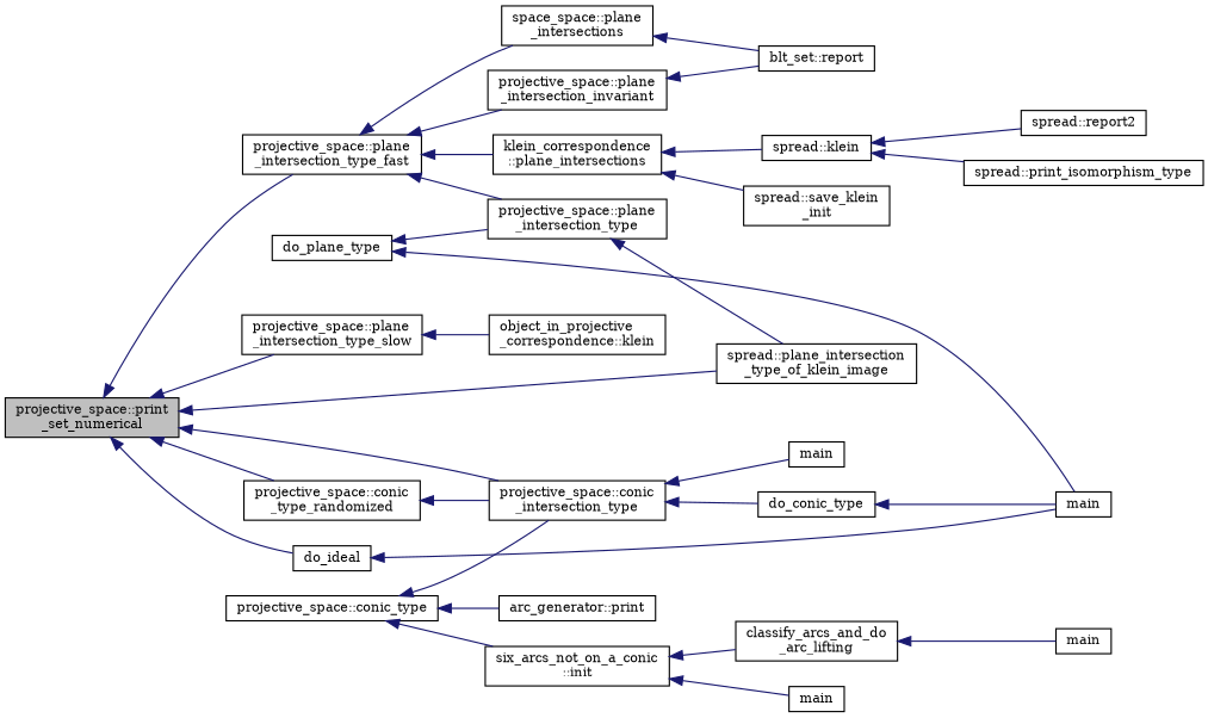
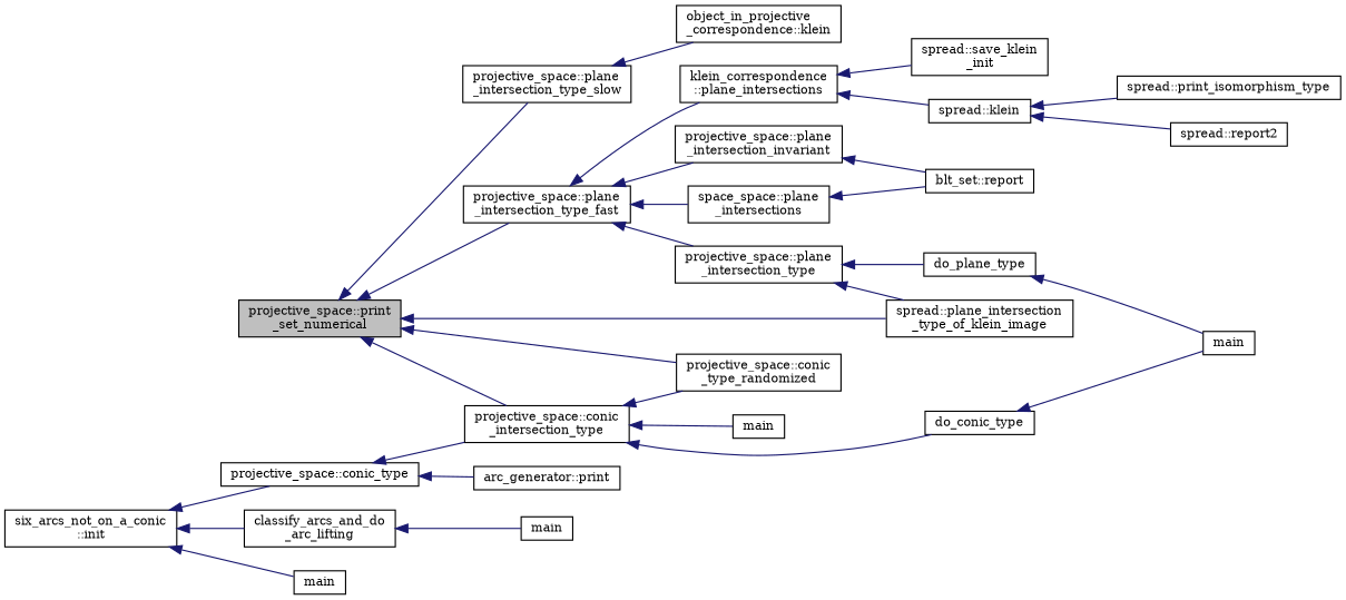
  digraph {
    fontname="DejaVu Serif"
    rankdir=LR
    node [color=black fillcolor=white fontname="DejaVu Serif" fontsize=10 shape=record style=filled]
    edge [color=midnightblue dir=back fontname="DejaVu Serif" fontsize=10 labelfontname=Helvetica labelfontsize=10 style=solid]
    n1 [fillcolor=grey75 fontcolor=black height=0.2 label="projective_space::print\l_set_numerical" width=0.4]
-   n2 [height=0.2 label=do_ideal width=0.4]
    n3 [height=0.2 label="projective_space::plane\l_intersection_type_slow" width=0.4]
    n4 [height=0.2 label="projective_space::plane\l_intersection_type_fast" width=0.4]
    n5 [height=0.2 label="spread::plane_intersection\l_type_of_klein_image" width=0.4]
    n6 [height=0.2 label="projective_space::conic\l_type_randomized" width=0.4]
    n7 [height=0.2 label="projective_space::conic\l_intersection_type" width=0.4]
    n8 [height=0.2 label=main width=0.4]
    n9 [height=0.2 label="object_in_projective\l_correspondence::klein" width=0.4]
    n10 [height=0.2 label="klein_correspondence\l::plane_intersections" width=0.4]
    n11 [height=0.2 label="projective_space::plane\l_intersection_invariant" width=0.4]
    n12 [height=0.2 label="projective_space::plane\l_intersection_type" width=0.4]
    n13 [height=0.2 label="space_space::plane\l_intersections" width=0.4]
    n14 [height=0.2 label="projective_space::conic_type" width=0.4]
    n15 [height=0.2 label="arc_generator::print" width=0.4]
    n16 [height=0.2 label="six_arcs_not_on_a_conic\l::init" width=0.4]
    n17 [height=0.2 label="spread::save_klein\l_init" width=0.4]
    n18 [height=0.2 label="spread::klein" width=0.4]
    n19 [height=0.2 label="blt_set::report" width=0.4]
    n20 [height=0.2 label=do_plane_type width=0.4]
    n21 [height=0.2 label="spread::print_isomorphism_type" width=0.4]
    n22 [height=0.2 label="spread::report2" width=0.4]
    n23 [height=0.2 label=main width=0.4]
    n24 [height=0.2 label=do_conic_type width=0.4]
    n25 [height=0.2 label="classify_arcs_and_do\l_arc_lifting" width=0.4]
    n26 [height=0.2 label=main width=0.4]
    n27 [height=0.2 label=main width=0.4]
-   n1 -> n2
    n1 -> n3
    n1 -> n4
    n1 -> n5
    n1 -> n6
    n1 -> n7
-   n2 -> n8
    n3 -> n9
    n4 -> n10
    n4 -> n11
    n4 -> n12
    n4 -> n13
-   n6 -> n7
+   n7 -> n6
    n7 -> n23
    n7 -> n24
    n10 -> n17
    n10 -> n18
    n11 -> n19
    n12 -> n5
-   n20 -> n12
+   n12 -> n20
    n13 -> n19
    n14 -> n7
    n14 -> n15
-   n14 -> n16
+   n16 -> n14
    n16 -> n25
    n16 -> n26
    n18 -> n21
    n18 -> n22
    n20 -> n8
    n24 -> n8
    n25 -> n27
  }
